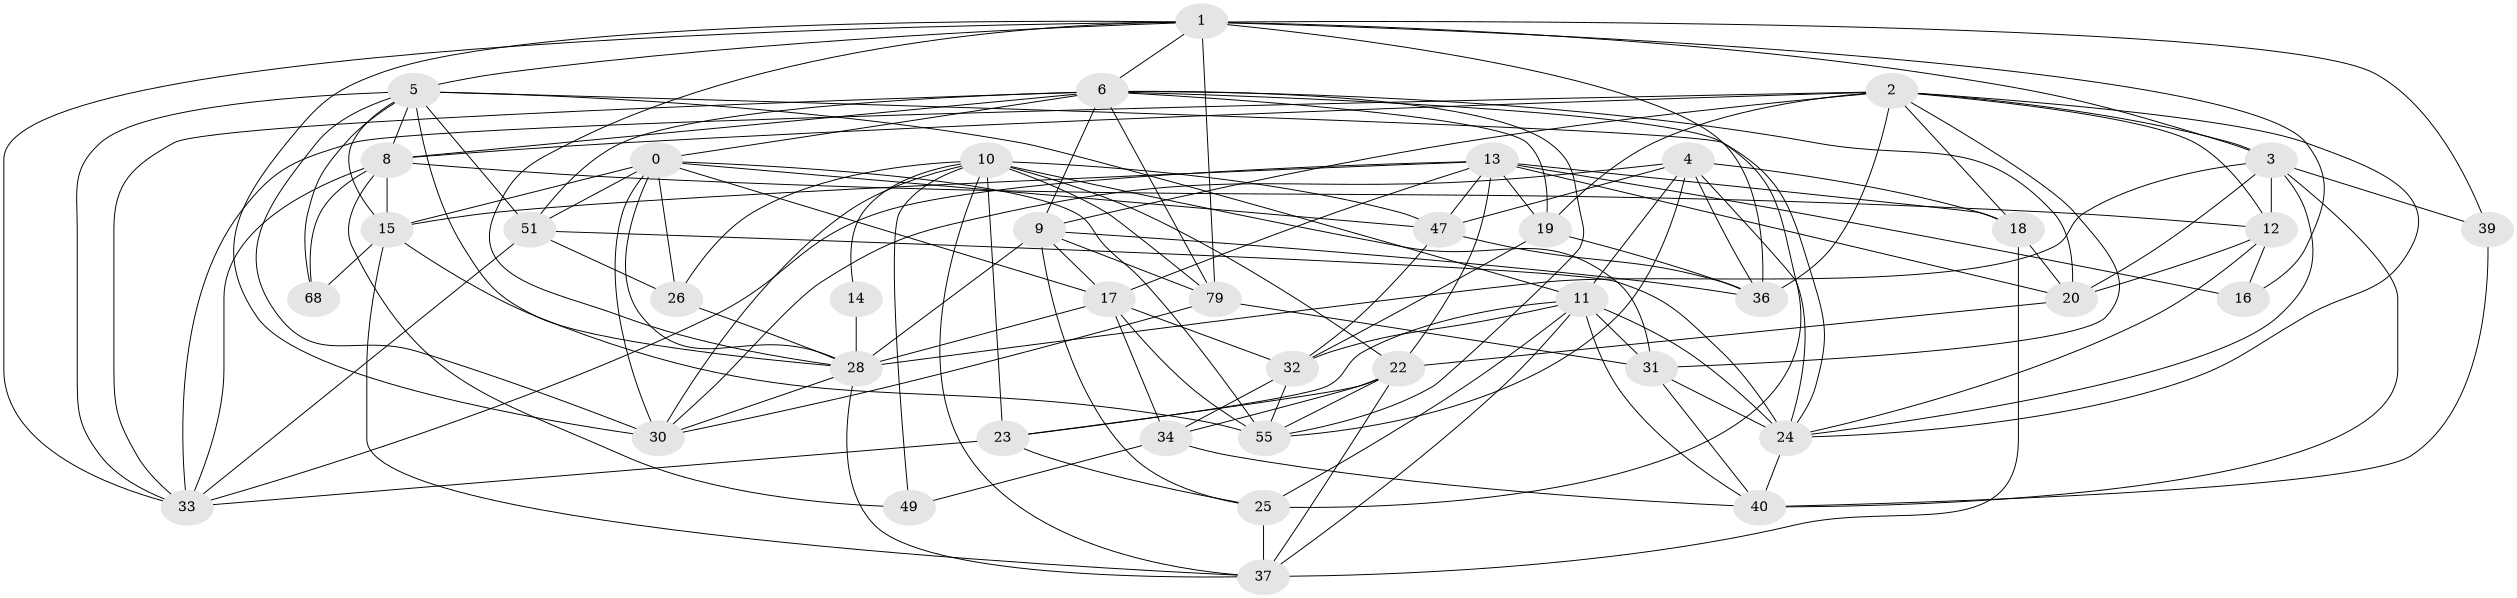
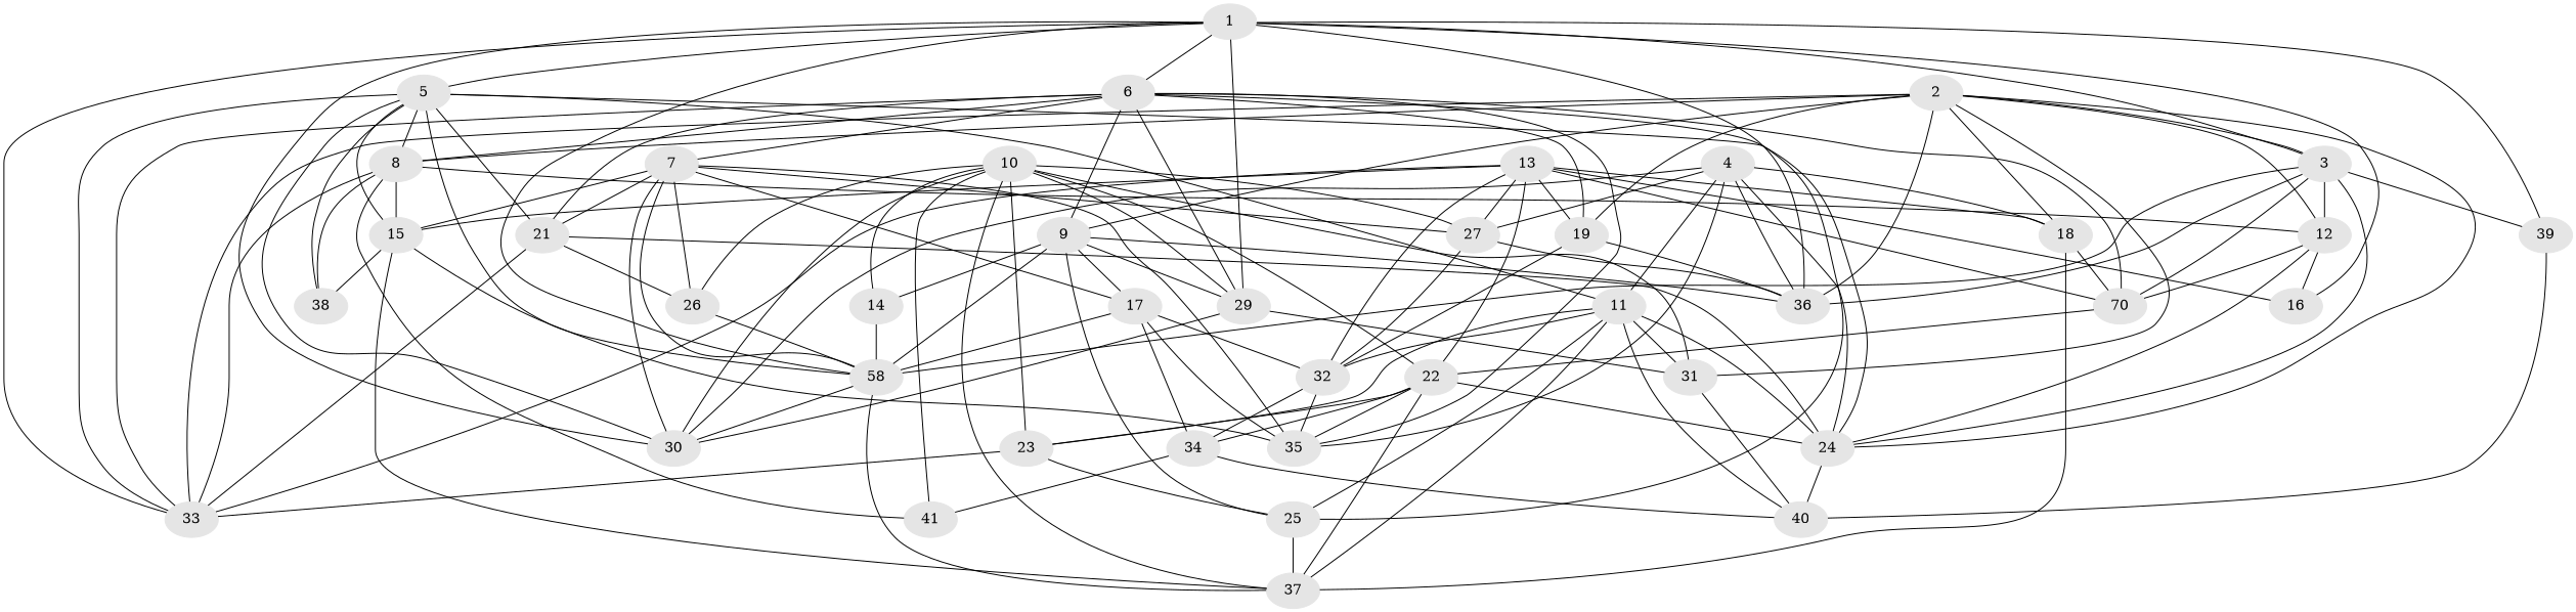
  graph {
    node [color=gray90 style=filled]
    edge [weight=1.0]
    1
    3
    5
    6
    16
-   28
-   29 [label=79]
+   28 [label=58]
+   29
    30
    33
    36
    39
    12
    24
-   20
+   20 [label=70]
    40
    8
    11
    15
-   21 [label=51]
-   38 [label=68]
+   21
+   38
    9
    19
-   35 [label=55]
-   7 [label=0]
+   35
+   7
    25
    37
    31
    2
    18
-   41 [label=49]
+   41
    17
    14
    32
    22
    4
-   27 [label=47]
+   27
    23
    34
    26
    10
    13
    1 -- 3
    1 -- 5
    1 -- 6
    1 -- 16
    1 -- 28
    1 -- 29
    1 -- 30
    1 -- 33 [weight=2.0]
    1 -- 36
    1 -- 39 [weight=2.0]
    3 -- 28
    3 -- 39
    3 -- 12
    3 -- 24
    3 -- 20
-   3 -- 40
+   3 -- 36
    5 -- 28
    5 -- 30
    5 -- 33
    5 -- 24
    5 -- 8
    5 -- 11
    5 -- 15
    5 -- 21
    5 -- 38
    6 -- 29
    6 -- 33
    6 -- 20
    6 -- 8
    6 -- 21 [weight=2.0]
    6 -- 9
    6 -- 19
    6 -- 35
    6 -- 7
    6 -- 25
    28 -- 30
    28 -- 37
    29 -- 30
    29 -- 31
    39 -- 40
    12 -- 16
    12 -- 24
    12 -- 20
    24 -- 40
    20 -- 22 [weight=2.0]
    8 -- 33 [weight=2.0]
    8 -- 12
    8 -- 15 [weight=2.0]
    8 -- 38
    8 -- 41
    11 -- 24 [weight=3.0]
    11 -- 40
    11 -- 25
    11 -- 37
    11 -- 31
    11 -- 32 [weight=2.0]
    11 -- 23
    15 -- 38 [weight=2.0]
    15 -- 35
    15 -- 37
    21 -- 33
    21 -- 24 [weight=2.0]
    21 -- 26
    9 -- 28 [weight=2.0]
    9 -- 29
    9 -- 36
    9 -- 25
    9 -- 17
+   9 -- 14 [weight=2.0]
    19 -- 36
    19 -- 32 [weight=2.0]
    7 -- 28
    7 -- 30 [weight=2.0]
    7 -- 15
    7 -- 21
    7 -- 35 [weight=2.0]
    7 -- 17
    7 -- 27
    7 -- 26 [weight=2.0]
    25 -- 37 [weight=2.0]
    31 -- 40
    2 -- 3
    2 -- 33
    2 -- 36 [weight=3.0]
    2 -- 12
    2 -- 24
    2 -- 8
    2 -- 9
    2 -- 19
    2 -- 31
    2 -- 18
    18 -- 20 [weight=2.0]
    18 -- 37
    17 -- 28
    17 -- 35
    17 -- 32
    17 -- 34 [weight=2.0]
    14 -- 28
    32 -- 35
    32 -- 34 [weight=2.0]
-   31 -- 24
+   22 -- 24
    22 -- 35
    22 -- 37
    22 -- 23 [weight=2.0]
    22 -- 34
    4 -- 30
    4 -- 36
    4 -- 24
    4 -- 11
    4 -- 35
    4 -- 18
    4 -- 27
    27 -- 36
    27 -- 32
    23 -- 33
    23 -- 25
    34 -- 40
    34 -- 41 [weight=2.0]
    26 -- 28 [weight=2.0]
    10 -- 29
    10 -- 30
    10 -- 37
    10 -- 31
    10 -- 41
    10 -- 14
    10 -- 22 [weight=2.0]
    10 -- 27
    10 -- 23
    10 -- 26
    13 -- 16 [weight=2.0]
    13 -- 33
    13 -- 20
    13 -- 15
    13 -- 19
    13 -- 18 [weight=3.0]
-   13 -- 17
+   13 -- 32
    13 -- 22
    13 -- 27
  }
